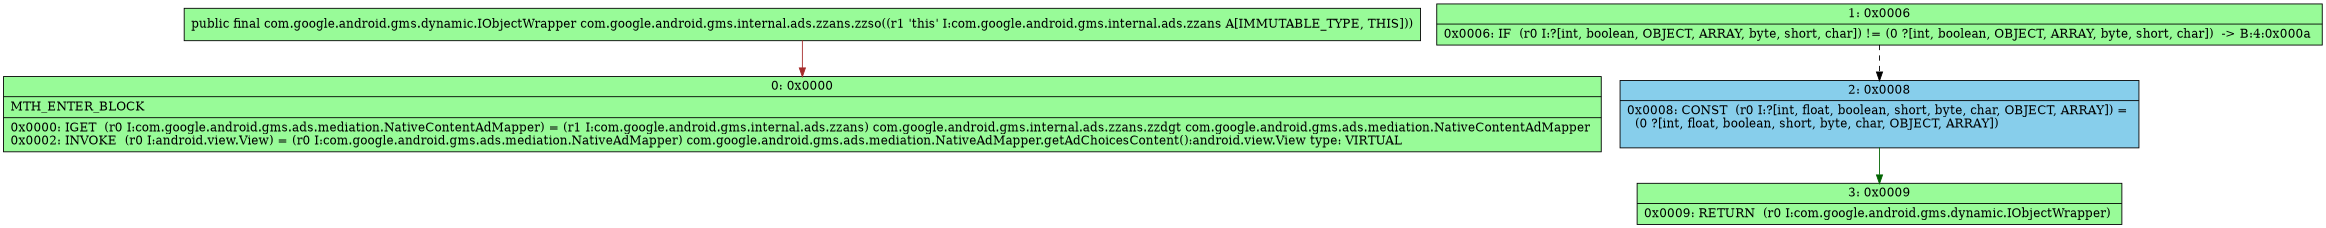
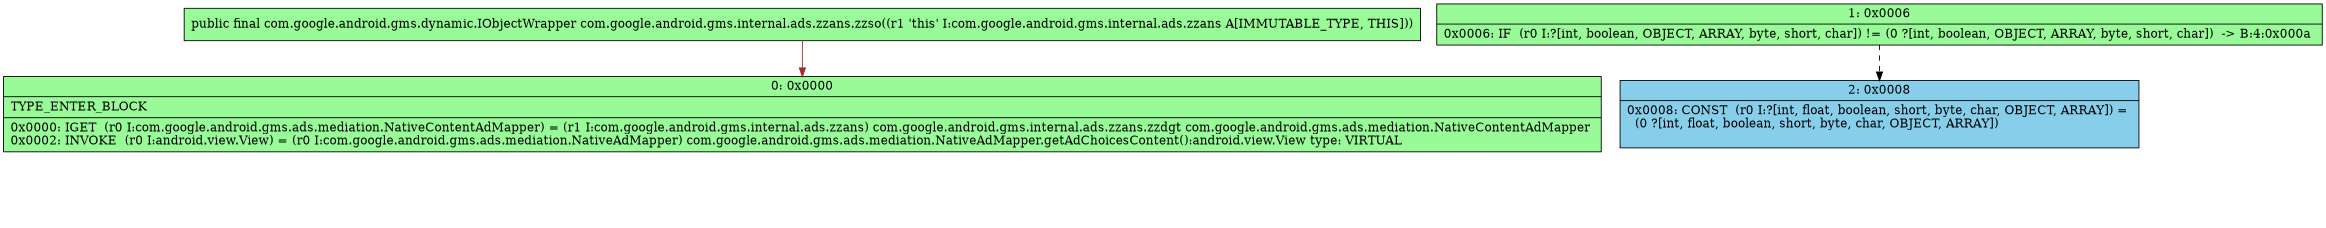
  digraph {
    node [fillcolor=palegreen shape=record style=filled]
-   n1 [label="{0\:\ 0x0000|MTH_ENTER_BLOCK\l|0x0000: IGET  (r0 I:com.google.android.gms.ads.mediation.NativeContentAdMapper) = (r1 I:com.google.android.gms.internal.ads.zzans) com.google.android.gms.internal.ads.zzans.zzdgt com.google.android.gms.ads.mediation.NativeContentAdMapper \l0x0002: INVOKE  (r0 I:android.view.View) = (r0 I:com.google.android.gms.ads.mediation.NativeAdMapper) com.google.android.gms.ads.mediation.NativeAdMapper.getAdChoicesContent():android.view.View type: VIRTUAL \l}"]
+   n1 [label="{0\:\ 0x0000|TYPE_ENTER_BLOCK\l|0x0000: IGET  (r0 I:com.google.android.gms.ads.mediation.NativeContentAdMapper) = (r1 I:com.google.android.gms.internal.ads.zzans) com.google.android.gms.internal.ads.zzans.zzdgt com.google.android.gms.ads.mediation.NativeContentAdMapper \l0x0002: INVOKE  (r0 I:android.view.View) = (r0 I:com.google.android.gms.ads.mediation.NativeAdMapper) com.google.android.gms.ads.mediation.NativeAdMapper.getAdChoicesContent():android.view.View type: VIRTUAL \l}"]
    n2 [label="{1\:\ 0x0006|0x0006: IF  (r0 I:?[int, boolean, OBJECT, ARRAY, byte, short, char]) != (0 ?[int, boolean, OBJECT, ARRAY, byte, short, char])  \-\> B:4:0x000a \l}"]
    n3 [fillcolor=skyblue label="{2\:\ 0x0008|0x0008: CONST  (r0 I:?[int, float, boolean, short, byte, char, OBJECT, ARRAY]) = \l  (0 ?[int, float, boolean, short, byte, char, OBJECT, ARRAY])\l \l}"]
-   n4 [label="{3\:\ 0x0009|0x0009: RETURN  (r0 I:com.google.android.gms.dynamic.IObjectWrapper) \l}"]
    n5 [label="{public final com.google.android.gms.dynamic.IObjectWrapper com.google.android.gms.internal.ads.zzans.zzso((r1 'this' I:com.google.android.gms.internal.ads.zzans A[IMMUTABLE_TYPE, THIS])) }"]
    n2 -> n3 [color=black style=dashed]
-   n3 -> n4 [color=darkgreen]
    n5 -> n1 [color=brown]
  }
